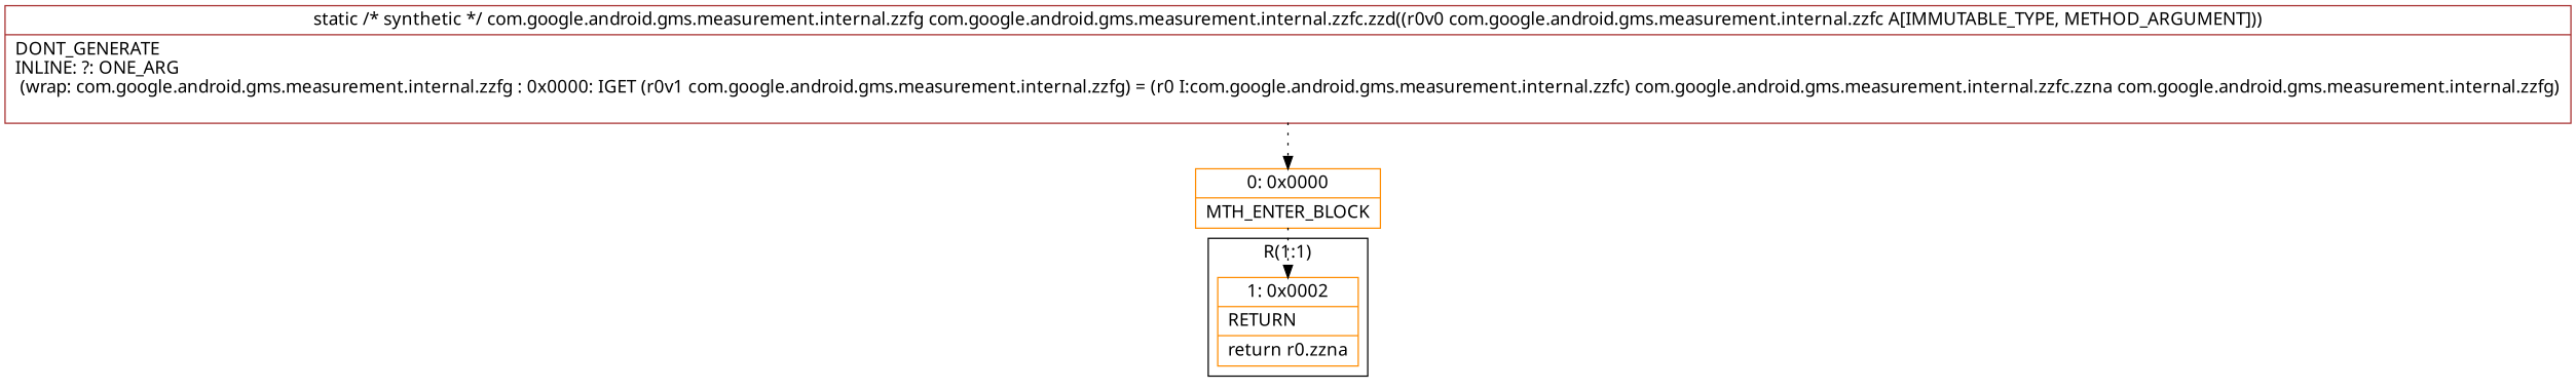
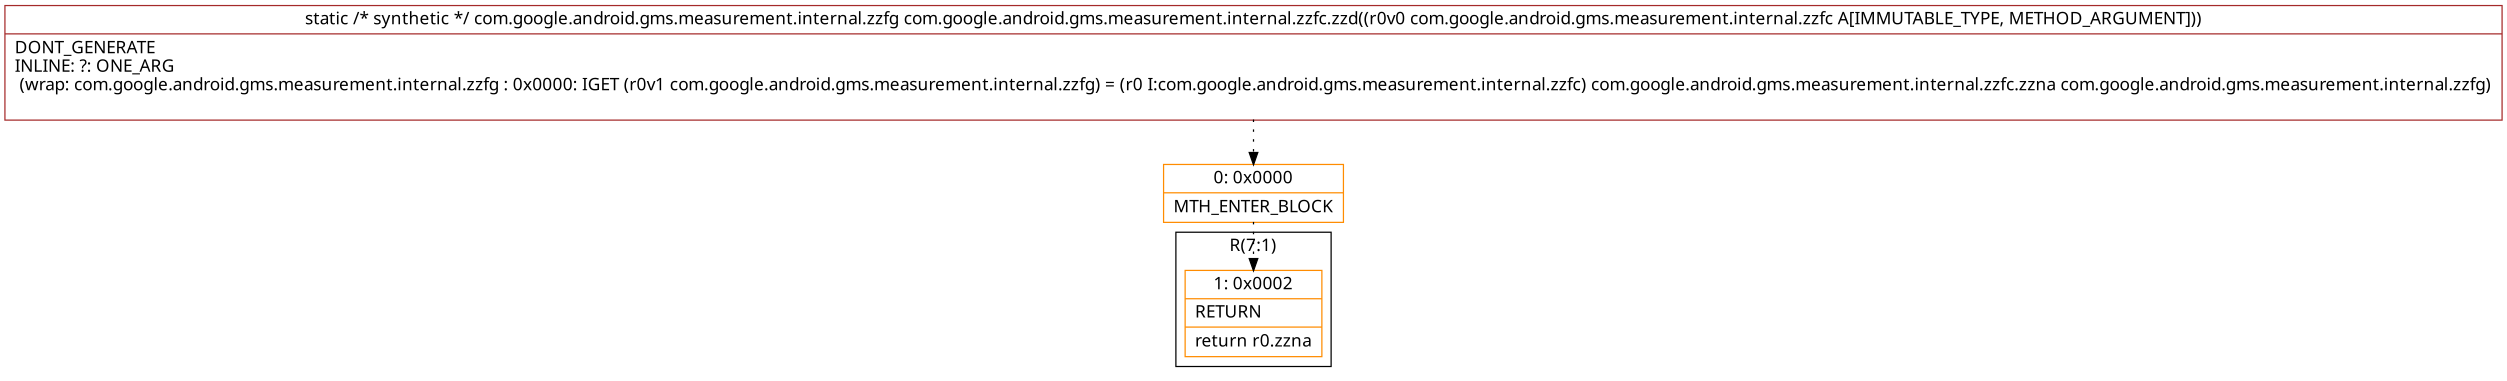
  digraph {
    fontname="Noto Sans"
    node [color=darkorange shape=record fontname="Noto Sans"]
    edge [style=dotted fontname="Noto Sans"]
    n1 [label="{1\:\ 0x0002|RETURN\l|return r0.zzna\l}"]
    n2 [label="{0\:\ 0x0000|MTH_ENTER_BLOCK\l}"]
    n3 [label="{static \/* synthetic *\/ com.google.android.gms.measurement.internal.zzfg com.google.android.gms.measurement.internal.zzfc.zzd((r0v0 com.google.android.gms.measurement.internal.zzfc A[IMMUTABLE_TYPE, METHOD_ARGUMENT]))  | DONT_GENERATE\lINLINE: ?: ONE_ARG  \l  (wrap: com.google.android.gms.measurement.internal.zzfg : 0x0000: IGET  (r0v1 com.google.android.gms.measurement.internal.zzfg) = (r0 I:com.google.android.gms.measurement.internal.zzfc) com.google.android.gms.measurement.internal.zzfc.zzna com.google.android.gms.measurement.internal.zzfg)\l\l}" color=brown]
    subgraph cluster_1 {
-     label="R(1:1)"
+     label="R(7:1)"
      n1
    }
    n2 -> n1
    n3 -> n2
  }
